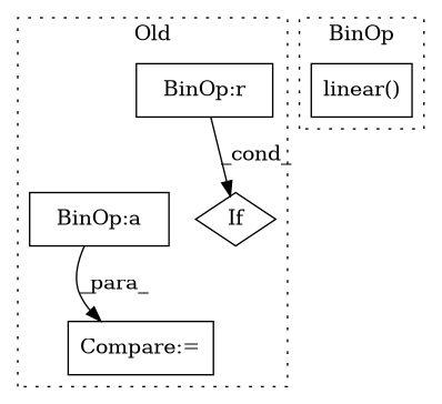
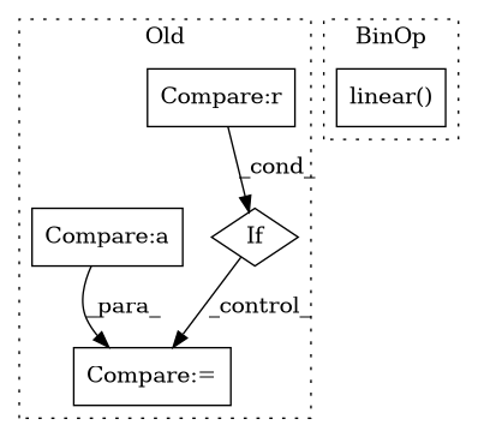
  digraph {
    node [l=3 shape=box]
    n1 [a=96 label=If s=5477 shape=diamond]
-   n2 [a=40 l=18 label="BinOp:r" s=5480]
+   n2 [a=40 l=18 label="Compare:r" s=5480]
    n3 [a=68 label="Compare:=" s=5521]
-   n4 [a=82 label="BinOp:a" s=4936]
+   n4 [a=82 label="Compare:a" s=4936]
    n5 [a=75 l="12,1" label="linear()" s="5893,5909"]
    subgraph cluster_1 {
      label=Old
      style=dotted
      n1
      n2
      n3
      n4
    }
    subgraph cluster_2 {
      label=BinOp
      style=dotted
      n5
    }
+   n1 -> n3 [label=_control_]
    n2 -> n1 [label=_cond_]
    n4 -> n3 [label=_para_]
  }
